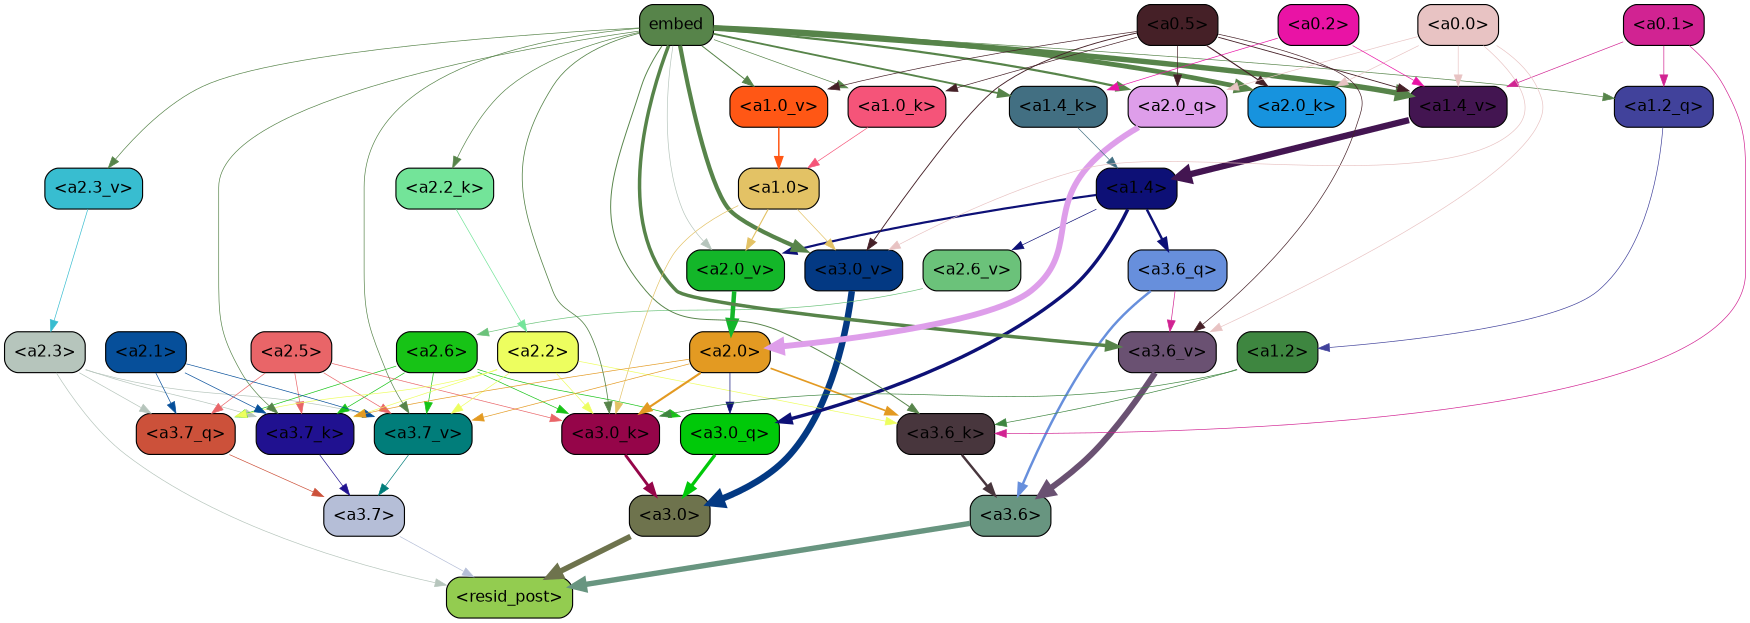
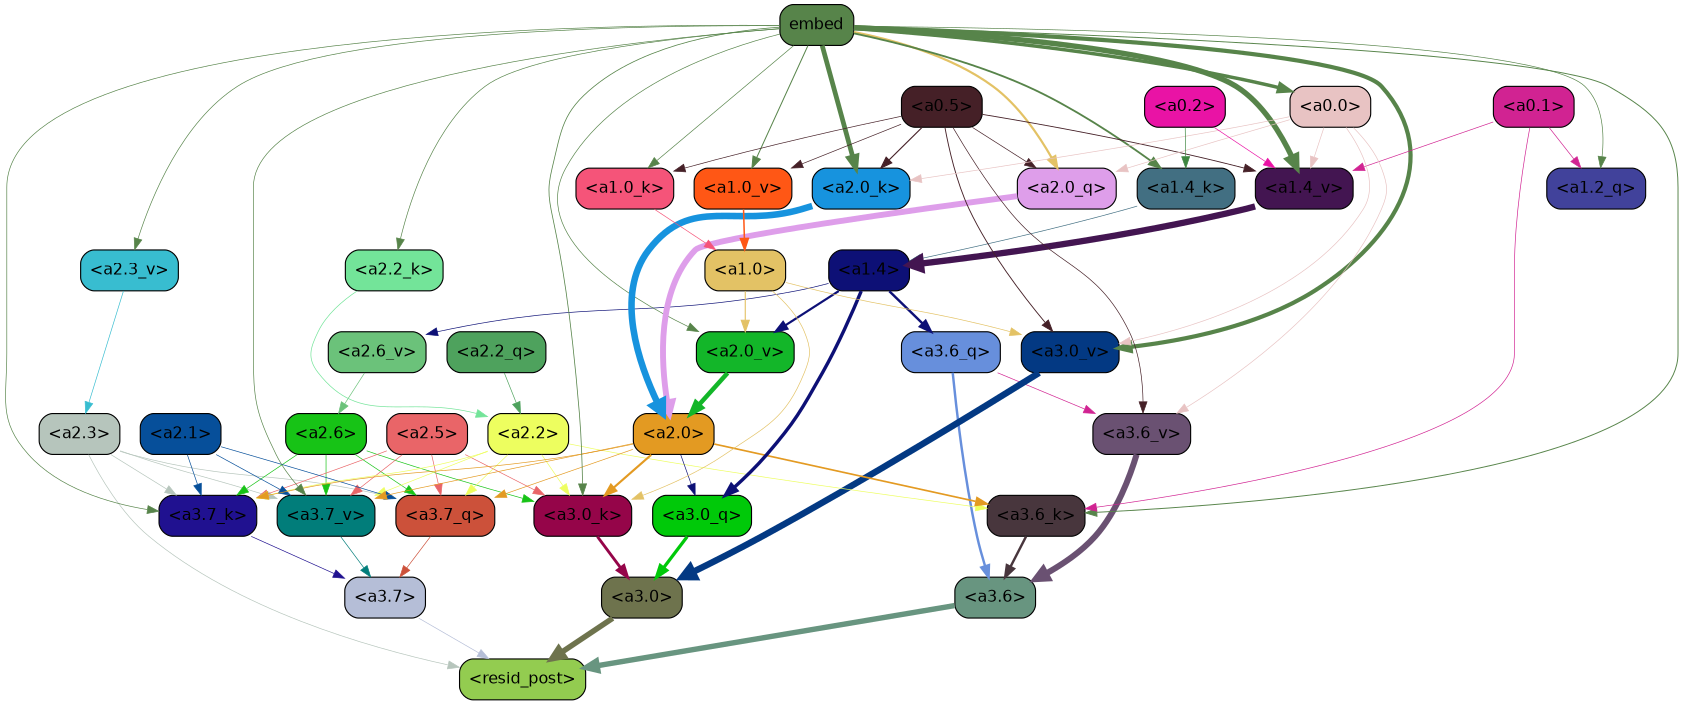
  strict digraph {
    splines=true
    node [color=black fontname=Helvetica shape=box style="filled, rounded"]
    edge [color="#57844a" penwidth=0.6]
    "<a3.7>" [fillcolor="#b5bed7"]
    "<resid_post>" [fillcolor="#93cc50"]
    "<a3.6>" [fillcolor="#689580"]
    "<a3.0>" [fillcolor="#6e734d"]
    "<a2.3>" [fillcolor="#b6c5bc"]
    "<a3.7_q>" [fillcolor="#cc513a"]
    "<a3.7_k>" [fillcolor="#201190"]
    "<a3.7_v>" [fillcolor="#017d7a"]
    "<a3.6_q>" [fillcolor="#678fdc"]
    "<a3.6_v>" [fillcolor="#6a5172"]
    "<a3.0_q>" [fillcolor="#00c909"]
    "<a3.6_k>" [fillcolor="#48363d"]
    "<a3.0_k>" [fillcolor="#950549"]
    "<a3.0_v>" [fillcolor="#033983"]
    "<a2.6>" [fillcolor="#17c316"]
    "<a2.5>" [fillcolor="#e96568"]
    "<a2.2>" [fillcolor="#edfe5f"]
    "<a2.1>" [fillcolor="#064f9a"]
    "<a2.0>" [fillcolor="#e39a22"]
    "<a1.4>" [fillcolor="#0d1076"]
    "<a2.6_v>" [fillcolor="#6bc27a"]
    "<a2.0_v>" [fillcolor="#13b629"]
    embed [fillcolor="#57844a"]
    "<a2.0_q>" [fillcolor="#de9eea"]
    "<a2.2_k>" [fillcolor="#73e499"]
    "<a2.0_k>" [fillcolor="#1793de"]
    "<a2.3_v>" [fillcolor="#38bdd0"]
    "<a1.2_q>" [fillcolor="#41429b"]
    "<a1.4_k>" [fillcolor="#426f82"]
    "<a1.0_k>" [fillcolor="#f55479"]
    "<a1.4_v>" [fillcolor="#431551"]
    "<a1.0_v>" [fillcolor="#ff5715"]
-   "<a1.2>" [fillcolor="#3e8640"]
    "<a1.0>" [fillcolor="#e3c265"]
    "<a0.1>" [fillcolor="#d12392"]
    "<a0.5>" [fillcolor="#452027"]
    "<a0.0>" [fillcolor="#e8c3c3"]
+   "<a2.2_q>" [fillcolor="#4ea25d"]
    "<a0.2>" [fillcolor="#e913a5"]
    "<a3.7>" -> "<resid_post>" [color="#b5bed7"]
    "<a3.6>" -> "<resid_post>" [color="#689580" penwidth=4.7534414529800415]
    "<a3.0>" -> "<resid_post>" [color="#6e734d" penwidth=4.898576855659485]
    "<a2.3>" -> "<resid_post>" [color="#b6c5bc"]
    "<a2.3>" -> "<a3.7_q>" [color="#b6c5bc"]
    "<a2.3>" -> "<a3.7_k>" [color="#b6c5bc"]
    "<a2.3>" -> "<a3.7_v>" [color="#b6c5bc"]
    "<a3.7_q>" -> "<a3.7>" [color="#cc513a"]
    "<a3.7_k>" -> "<a3.7>" [color="#201190"]
    "<a3.7_v>" -> "<a3.7>" [color="#017d7a"]
    "<a3.6_q>" -> "<a3.6>" [color="#678fdc" penwidth=2.160832464694977]
    "<a3.6_q>" -> "<a3.6_v>" [color="#d12392"]
    "<a3.6_v>" -> "<a3.6>" [color="#6a5172" penwidth=5.297133803367615]
    "<a3.0_q>" -> "<a3.0>" [color="#00c909" penwidth=2.870753765106201]
    "<a3.6_k>" -> "<a3.6>" [color="#48363d" penwidth=2.13908451795578]
    "<a3.0_k>" -> "<a3.0>" [color="#950549" penwidth=2.520303964614868]
    "<a3.0_v>" -> "<a3.0>" [color="#033983" penwidth=5.680712580680847]
    "<a2.6>" -> "<a3.7_q>" [color="#17c316"]
    "<a2.6>" -> "<a3.7_k>" [color="#17c316"]
    "<a2.6>" -> "<a3.7_v>" [color="#17c316"]
-   "<a2.6>" -> "<a3.0_q>" [color="#17c316"]
    "<a2.6>" -> "<a3.0_k>" [color="#17c316"]
    "<a2.5>" -> "<a3.7_q>" [color="#e96568"]
    "<a2.5>" -> "<a3.7_k>" [color="#e96568"]
    "<a2.5>" -> "<a3.7_v>" [color="#e96568"]
    "<a2.5>" -> "<a3.0_k>" [color="#e96568"]
    "<a2.2>" -> "<a3.7_q>" [color="#edfe5f"]
    "<a2.2>" -> "<a3.7_k>" [color="#edfe5f"]
    "<a2.2>" -> "<a3.7_v>" [color="#edfe5f"]
    "<a2.2>" -> "<a3.6_k>" [color="#edfe5f"]
    "<a2.2>" -> "<a3.0_k>" [color="#edfe5f"]
    "<a2.1>" -> "<a3.7_q>" [color="#064f9a"]
    "<a2.1>" -> "<a3.7_k>" [color="#064f9a"]
    "<a2.1>" -> "<a3.7_v>" [color="#064f9a"]
+   "<a2.0>" -> "<a3.7_q>" [color="#e39a22"]
    "<a2.0>" -> "<a3.7_k>" [color="#e39a22"]
    "<a2.0>" -> "<a3.7_v>" [color="#e39a22"]
    "<a2.0>" -> "<a3.0_q>" [color="#0d1076"]
    "<a2.0>" -> "<a3.6_k>" [color="#e39a22" penwidth=1.4784413101151586]
    "<a2.0>" -> "<a3.0_k>" [color="#e39a22" penwidth=1.8858084231615067]
    "<a1.4>" -> "<a3.6_q>" [color="#0d1076" penwidth=2.149975523352623]
    "<a1.4>" -> "<a3.0_q>" [color="#0d1076" penwidth=3.0018038749694824]
    "<a1.4>" -> "<a2.6_v>" [color="#0d1076"]
    "<a1.4>" -> "<a2.0_v>" [color="#0d1076" penwidth=1.925402581691742]
    "<a2.6_v>" -> "<a2.6>" [color="#6bc27a"]
    "<a2.0_v>" -> "<a2.0>" [color="#13b629" penwidth=3.9731863737106323]
    embed -> "<a3.7_k>"
    embed -> "<a3.7_v>"
-   embed -> "<a3.6_v>" [penwidth=3.067279100418091]
+   embed -> "<a0.0>" [penwidth=3.067279100418091]
    embed -> "<a3.6_k>" [penwidth=0.8552796393632889]
    embed -> "<a3.0_k>" [penwidth=0.691851794719696]
    embed -> "<a3.0_v>" [penwidth=3.6927278637886047]
-   embed -> "<a2.0_v>" [color="#b6c5bc"]
-   embed -> "<a2.0_q>" [penwidth=1.944248914718628]
+   embed -> "<a2.0_v>"
+   embed -> "<a2.0_q>" [color="#e3c265" penwidth=1.944248914718628]
    embed -> "<a2.2_k>"
    embed -> "<a2.0_k>" [penwidth=4.198909968137741]
    embed -> "<a2.3_v>"
    embed -> "<a1.2_q>"
    embed -> "<a1.4_k>" [penwidth=1.6299549341201782]
    embed -> "<a1.0_k>"
    embed -> "<a1.4_v>" [penwidth=4.780120432376862]
    embed -> "<a1.0_v>" [penwidth=0.8886437299661338]
    "<a2.0_q>" -> "<a2.0>" [color="#de9eea" penwidth=5.1847569942474365]
    "<a2.2_k>" -> "<a2.2>" [color="#73e499" penwidth=0.6149471998214722]
+   "<a2.0_k>" -> "<a2.0>" [color="#1793de" penwidth=5.773491740226746]
    "<a2.3_v>" -> "<a2.3>" [color="#38bdd0"]
-   "<a1.2_q>" -> "<a1.2>" [color="#41429b"]
    "<a1.4_k>" -> "<a1.4>" [color="#426f82"]
    "<a1.0_k>" -> "<a1.0>" [color="#f55479"]
    "<a1.4_v>" -> "<a1.4>" [color="#431551" penwidth=5.565408229827881]
    "<a1.0_v>" -> "<a1.0>" [color="#ff5715" penwidth=1.3358666002750397]
-   "<a1.2>" -> "<a3.6_k>" [color="#3e8640"]
-   "<a1.2>" -> "<a3.0_k>" [color="#3e8640"]
    "<a1.0>" -> "<a3.0_k>" [color="#e3c265"]
    "<a1.0>" -> "<a3.0_v>" [color="#e3c265"]
    "<a1.0>" -> "<a2.0_v>" [color="#e3c265" penwidth=0.9920598268508911]
    "<a0.1>" -> "<a3.6_k>" [color="#d12392"]
    "<a0.1>" -> "<a1.2_q>" [color="#d12392"]
    "<a0.1>" -> "<a1.4_v>" [color="#d12392"]
    "<a0.5>" -> "<a3.6_v>" [color="#452027"]
    "<a0.5>" -> "<a3.0_v>" [color="#452027" penwidth=0.8028683364391327]
    "<a0.5>" -> "<a2.0_q>" [color="#452027"]
    "<a0.5>" -> "<a2.0_k>" [color="#452027" penwidth=0.9883035719394684]
    "<a0.5>" -> "<a1.0_k>" [color="#452027"]
    "<a0.5>" -> "<a1.4_v>" [color="#452027" penwidth=0.7686666250228882]
    "<a0.5>" -> "<a1.0_v>" [color="#452027"]
    "<a0.0>" -> "<a3.6_v>" [color="#e8c3c3"]
    "<a0.0>" -> "<a3.0_v>" [color="#e8c3c3"]
    "<a0.0>" -> "<a2.0_q>" [color="#e8c3c3"]
    "<a0.0>" -> "<a2.0_k>" [color="#e8c3c3"]
    "<a0.0>" -> "<a1.4_v>" [color="#e8c3c3"]
-   "<a0.2>" -> "<a1.4_k>" [color="#e913a5"]
+   "<a2.2_q>" -> "<a2.2>" [color="#4ea25d"]
+   "<a0.2>" -> "<a1.4_k>" [color="#3e8640"]
    "<a0.2>" -> "<a1.4_v>" [color="#e913a5"]
  }
